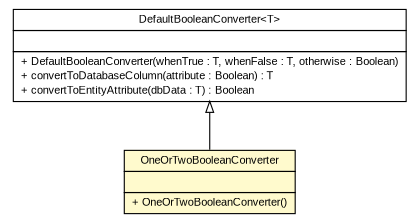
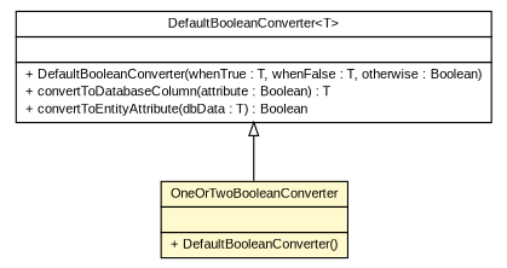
  digraph {
    nodesep=0.25
    ranksep=0.5
    fontname="Liberation Sans"
    node [fontcolor=black fontname="Liberation Sans" fontsize=10.0 shape=plaintext]
-   n1 [label=<<table title="br.gov.to.sefaz.persistence.converter.OneOrTwoBooleanConverter" border="0" cellborder="1" cellspacing="0" cellpadding="2" port="p" bgcolor="lemonChiffon" href="./OneOrTwoBooleanConverter.html"> 		<tr><td><table border="0" cellspacing="0" cellpadding="1"> <tr><td align="center" balign="center"> OneOrTwoBooleanConverter </td></tr> 		</table></td></tr> 		<tr><td><table border="0" cellspacing="0" cellpadding="1"> <tr><td align="left" balign="left">  </td></tr> 		</table></td></tr> 		<tr><td><table border="0" cellspacing="0" cellpadding="1"> <tr><td align="left" balign="left"> + OneOrTwoBooleanConverter() </td></tr> 		</table></td></tr> 		</table>>]
+   n1 [label=<<table title="br.gov.to.sefaz.persistence.converter.OneOrTwoBooleanConverter" border="0" cellborder="1" cellspacing="0" cellpadding="2" port="p" bgcolor="lemonChiffon" href="./OneOrTwoBooleanConverter.html"> 		<tr><td><table border="0" cellspacing="0" cellpadding="1"> <tr><td align="center" balign="center"> OneOrTwoBooleanConverter </td></tr> 		</table></td></tr> 		<tr><td><table border="0" cellspacing="0" cellpadding="1"> <tr><td align="left" balign="left">  </td></tr> 		</table></td></tr> 		<tr><td><table border="0" cellspacing="0" cellpadding="1"> <tr><td align="left" balign="left"> + DefaultBooleanConverter() </td></tr> 		</table></td></tr> 		</table>>]
    n2 [label=<<table title="br.gov.to.sefaz.persistence.converter.DefaultBooleanConverter" border="0" cellborder="1" cellspacing="0" cellpadding="2" port="p" href="./DefaultBooleanConverter.html"> 		<tr><td><table border="0" cellspacing="0" cellpadding="1"> <tr><td align="center" balign="center"> DefaultBooleanConverter&lt;T&gt; </td></tr> 		</table></td></tr> 		<tr><td><table border="0" cellspacing="0" cellpadding="1"> <tr><td align="left" balign="left">  </td></tr> 		</table></td></tr> 		<tr><td><table border="0" cellspacing="0" cellpadding="1"> <tr><td align="left" balign="left"> + DefaultBooleanConverter(whenTrue : T, whenFalse : T, otherwise : Boolean) </td></tr> <tr><td align="left" balign="left"> + convertToDatabaseColumn(attribute : Boolean) : T </td></tr> <tr><td align="left" balign="left"> + convertToEntityAttribute(dbData : T) : Boolean </td></tr> 		</table></td></tr> 		</table>>]
    n2 -> n1 [arrowtail=empty dir=back fontname="Liberation Sans" fontsize=10 headport=p labelfontname=arial labelfontsize=10 tailport=p]
  }
